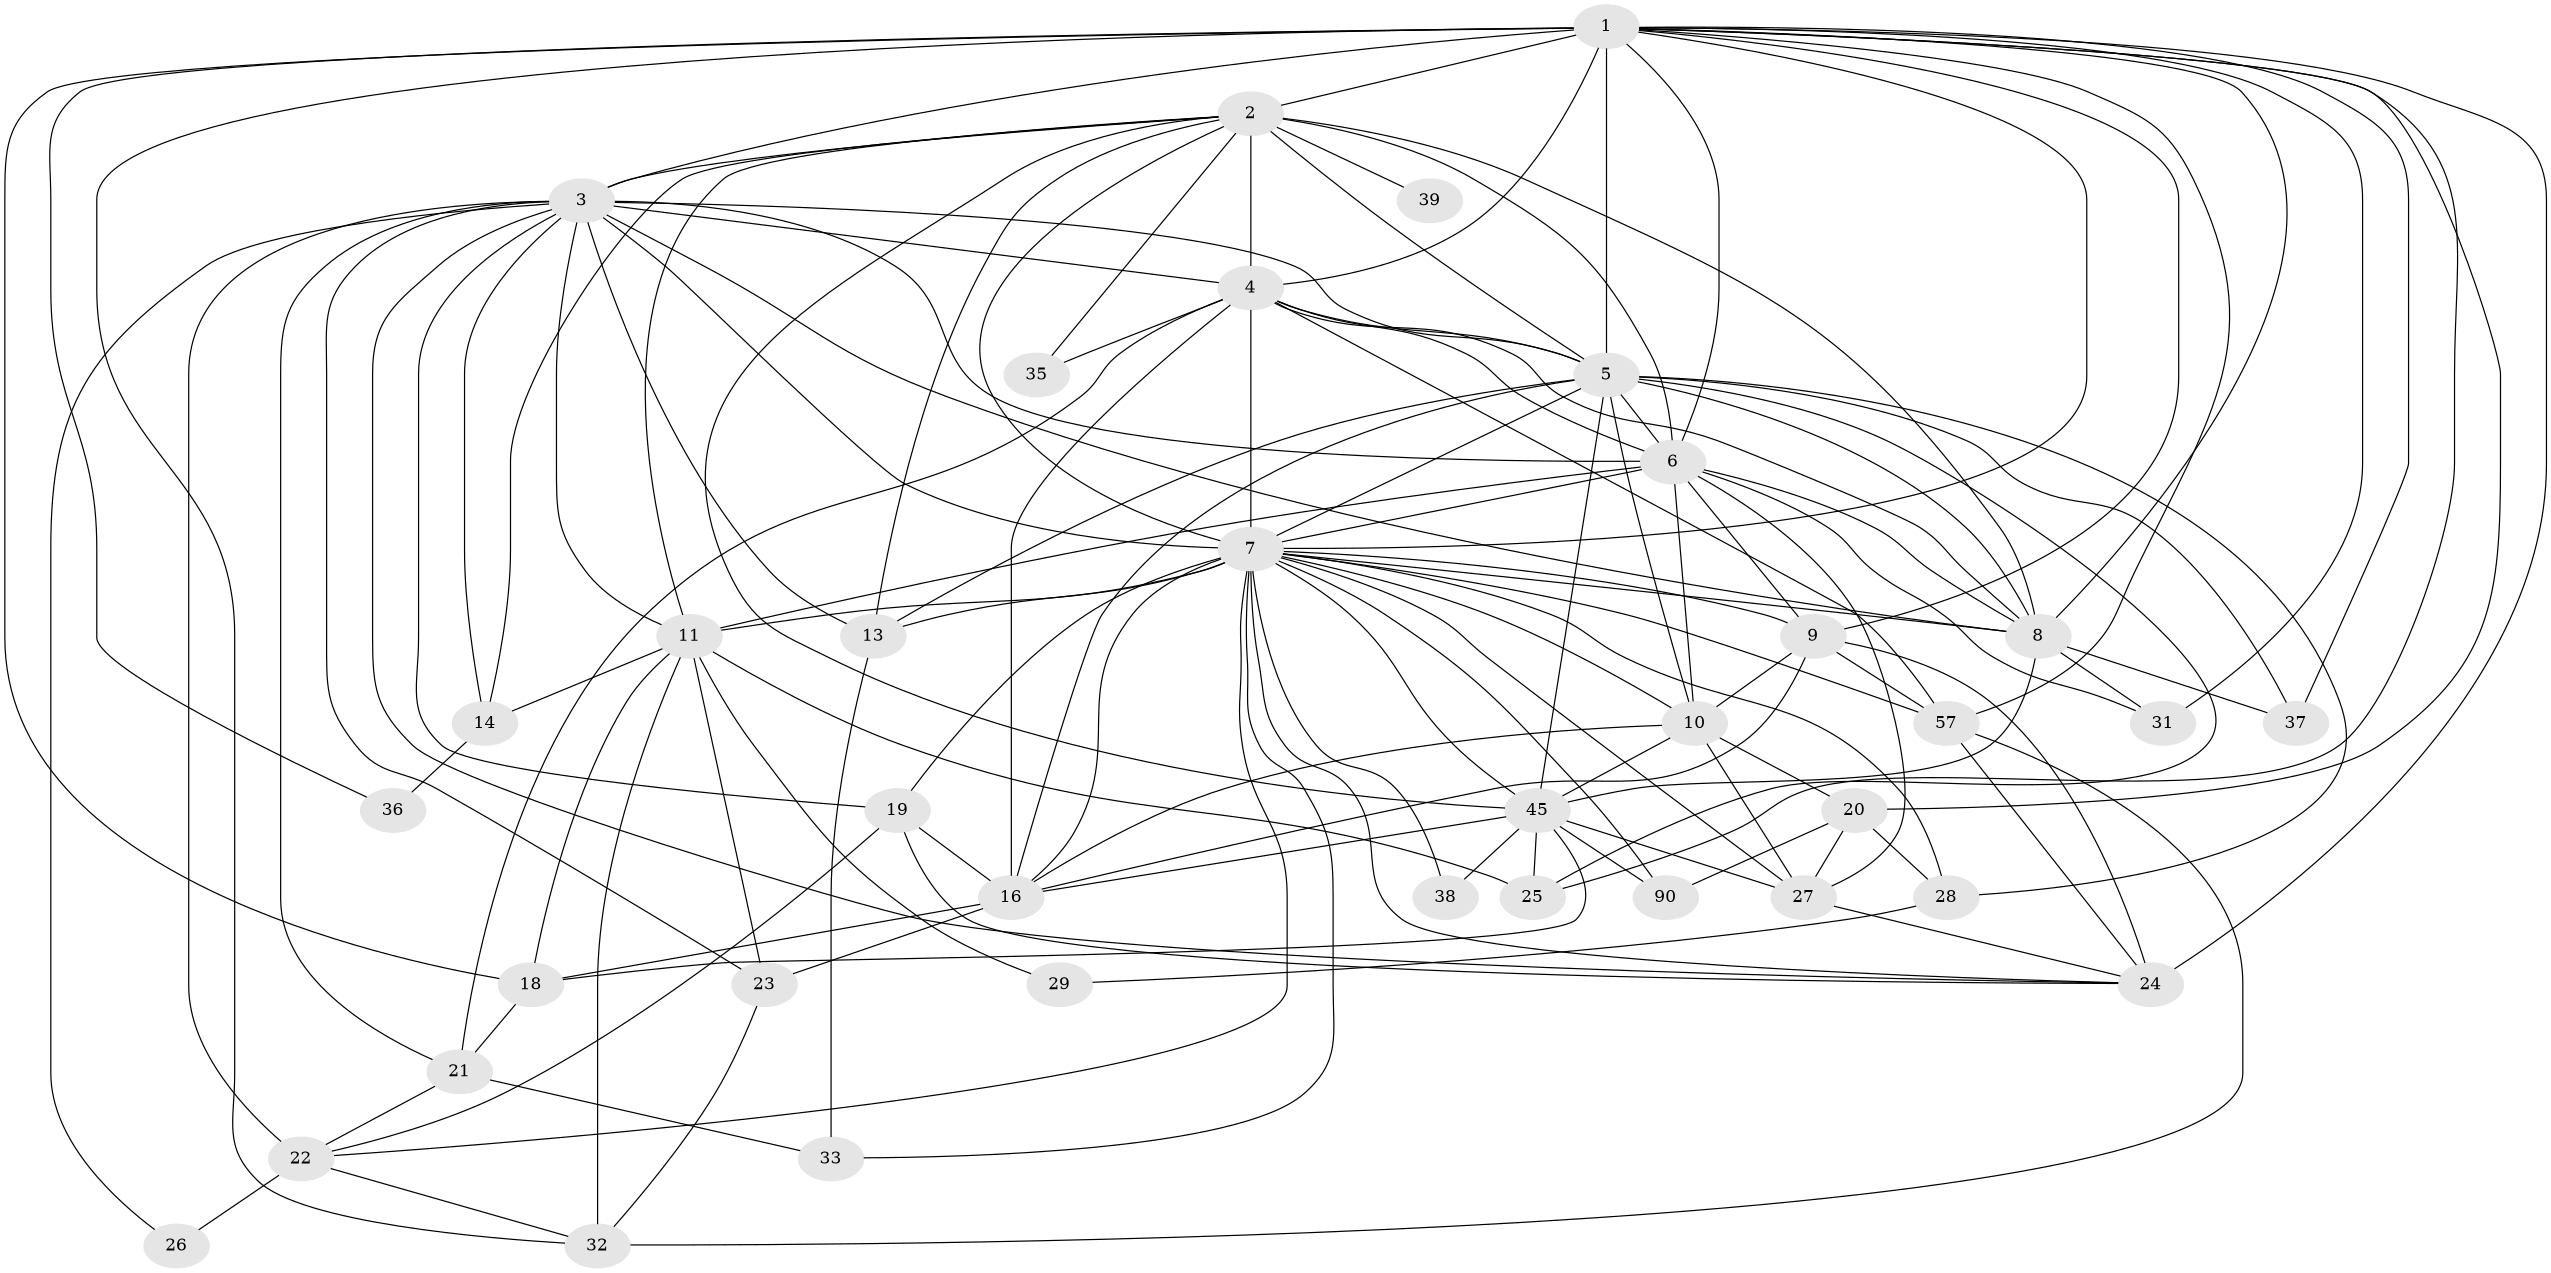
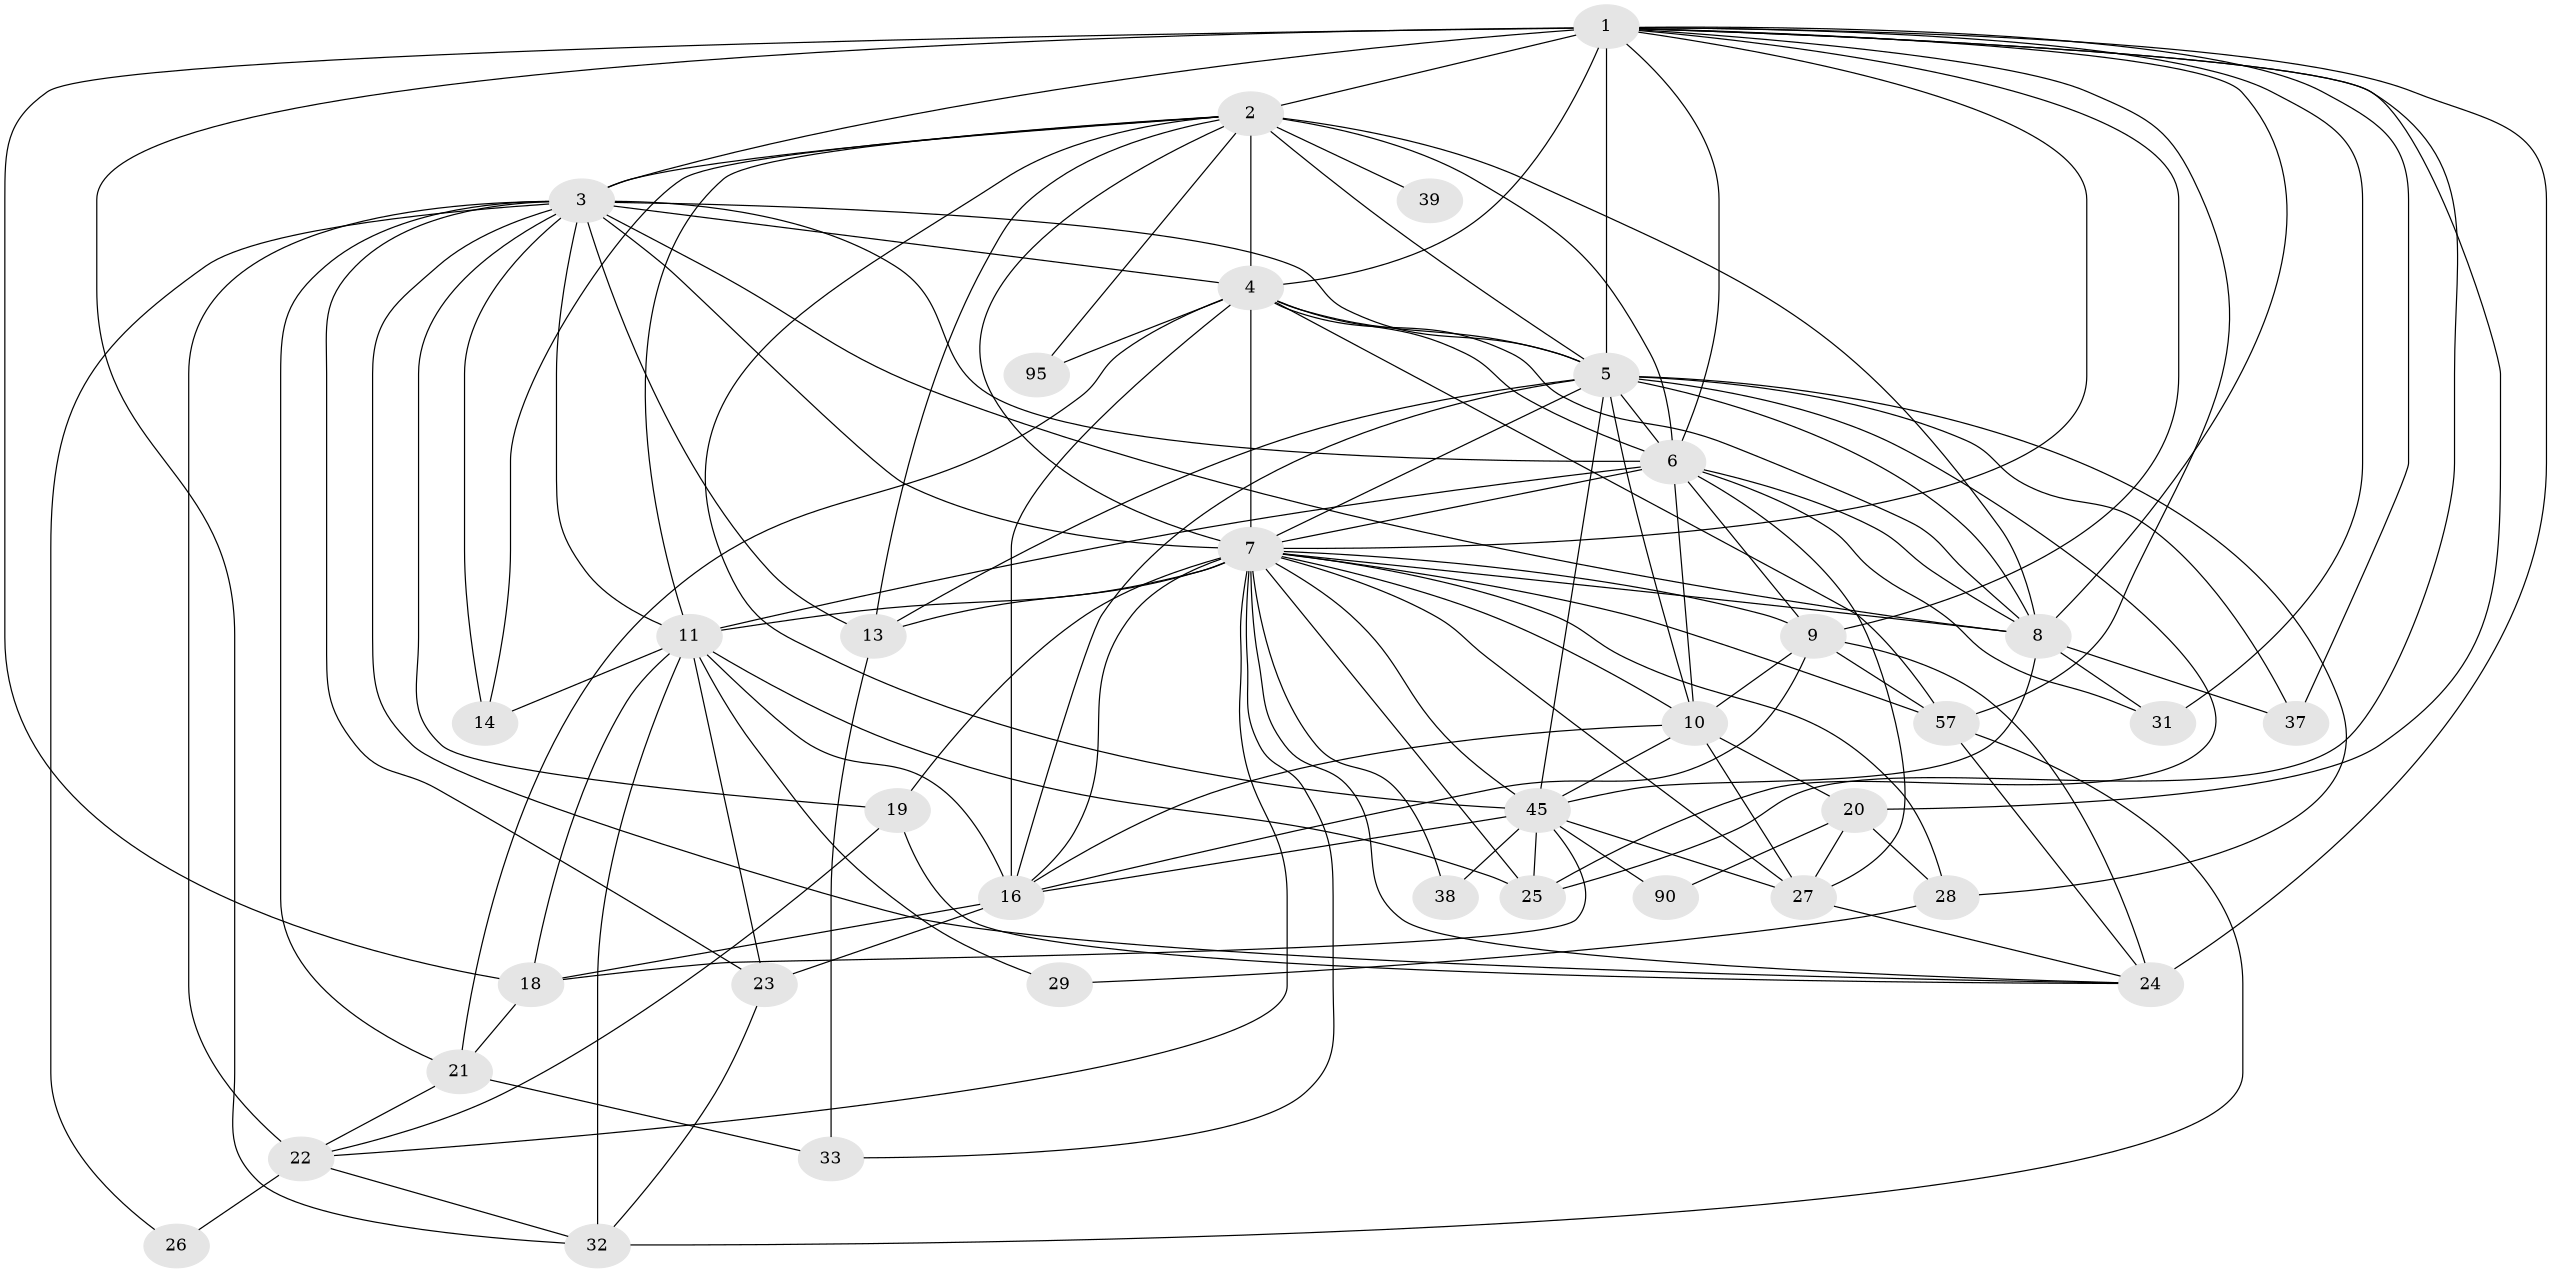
  graph {
    node [color=gray90 style=filled]
    edge [weight=1.0]
    1
    2
    3
    4
    5
    6
    7
    8
    9
    n10 [label=57]
    18
    20
    24
    25
    31
    32
-   36
    37
    11
    13
    14
    n22 [label=45]
-   35
+   35 [label=95]
    39
    19
    21
    22
    23
    26
    16
    10
    28
    27
    n34 [label=90]
    33
    38
    29
    1 -- 2 [weight=2.0]
    1 -- 3 [weight=3.0]
    1 -- 4 [weight=2.0]
    1 -- 5 [weight=2.0]
    1 -- 6
    1 -- 7
    1 -- 8
    1 -- 9
    1 -- n10
    1 -- 18
    1 -- 20
    1 -- 24
    1 -- 25
    1 -- 31
    1 -- 32
-   1 -- 36
    1 -- 37
    2 -- 3 [weight=2.0]
    2 -- 4 [weight=3.0]
    2 -- 5
    2 -- 6 [weight=2.0]
    2 -- 7
    2 -- 8
    2 -- 11
    2 -- 13
    2 -- 14
    2 -- n22
    2 -- 35
    2 -- 39
    3 -- 4 [weight=4.0]
    3 -- 5 [weight=2.0]
    3 -- 6 [weight=2.0]
    3 -- 7 [weight=4.0]
    3 -- 8 [weight=2.0]
    3 -- 24
    3 -- 11
    3 -- 13
    3 -- 14
    3 -- 19
    3 -- 21
    3 -- 22 [weight=5.0]
    3 -- 23
    3 -- 26
    4 -- 5 [weight=2.0]
    4 -- 6 [weight=2.0]
    4 -- 7 [weight=22.0]
    4 -- 8 [weight=2.0]
    4 -- n10 [weight=2.0]
    4 -- 35 [weight=2.0]
    4 -- 21 [weight=3.0]
    4 -- 16 [weight=9.0]
    5 -- 6
    5 -- 7 [weight=4.0]
    5 -- 8
    5 -- 25
    5 -- 37
    5 -- 13
    5 -- n22 [weight=2.0]
    5 -- 16
    5 -- 10
    5 -- 28 [weight=2.0]
    6 -- 7
    6 -- 8 [weight=2.0]
    6 -- 9
    6 -- 31
    6 -- 11
    6 -- 10 [weight=5.0]
    6 -- 27
    7 -- 8 [weight=3.0]
    7 -- 9 [weight=3.0]
    7 -- n10 [weight=2.0]
    7 -- 24
    7 -- 11
    7 -- 13
    7 -- n22 [weight=3.0]
    7 -- 19
    7 -- 22
    7 -- 16 [weight=4.0]
    7 -- 10 [weight=2.0]
    7 -- 28
    7 -- 27
-   7 -- n34
+   7 -- 25
    7 -- 33
    7 -- 38 [weight=2.0]
    8 -- 31
    8 -- 37
    8 -- n22 [weight=8.0]
    9 -- n10
    9 -- 24 [weight=5.0]
    9 -- 16
    9 -- 10 [weight=2.0]
    n10 -- 24
    n10 -- 32
    18 -- 21
    20 -- 28
    20 -- 27
    20 -- n34
    11 -- 18
    11 -- 25
    11 -- 32
    11 -- 14
    11 -- 23
-   19 -- 16
+   11 -- 16
    11 -- 29
    13 -- 33
-   14 -- 36
    n22 -- 18
    n22 -- 25 [weight=2.0]
    n22 -- 16
    n22 -- 27
    n22 -- n34
    n22 -- 38
    19 -- 24
    19 -- 22
    21 -- 22
    21 -- 33
    22 -- 32
    22 -- 26
    23 -- 32
    16 -- 18 [weight=2.0]
    16 -- 23
    10 -- 20
    10 -- n22
    10 -- 16 [weight=2.0]
    10 -- 27
    28 -- 29
    27 -- 24
  }
